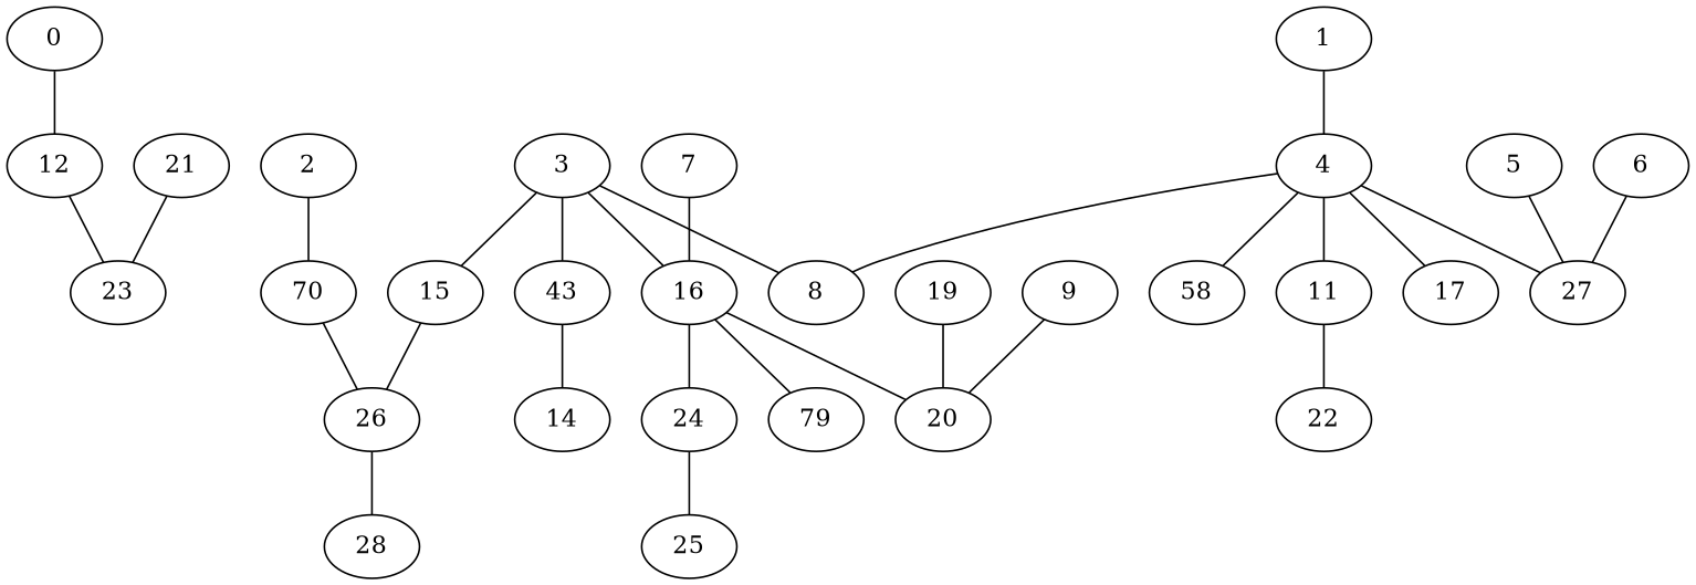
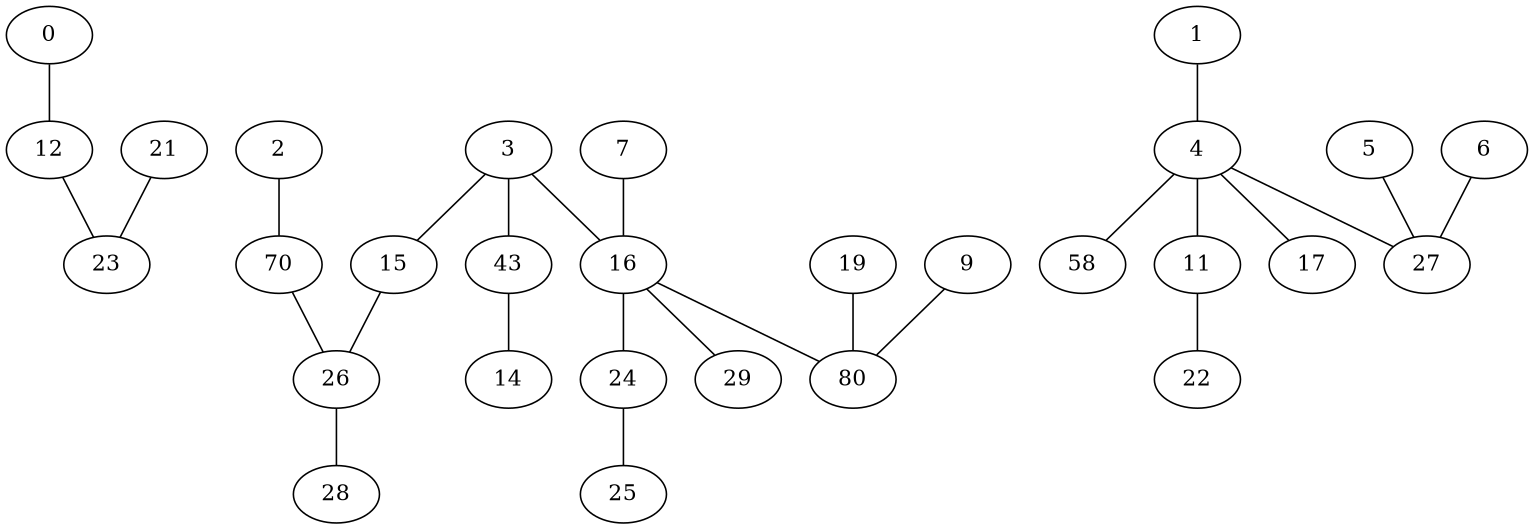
  graph {
    0 [Label="0 (0.00)"]
    12 [Label="12 (0.00)"]
    23 [Label="23 (0.00)"]
    1 [Label="1 (0.00)"]
    4 [Label="4 (0.00)"]
-   8 [Label="8 (0.00)"]
    11 [Label="11 (0.00)"]
    17 [Label="17 (0.00)"]
    n9 [Label="18 (0.00)" label=58]
    27 [Label="27 (0.00)"]
    2 [Label="2 (0.00)"]
    n12 [Label="10 (0.00)" label=70]
    26 [Label="26 (0.00)"]
    3 [Label="3 (0.00)"]
    n15 [Label="13 (0.00)" label=43]
    15 [Label="15 (0.00)"]
    16 [Label="16 (0.00)"]
    14 [Label="14 (0.00)"]
    24 [Label="24 (0.00)"]
-   20 [Label="20 (0.00)"]
-   29 [Label="29 (0.00)" label=79]
+   20 [Label="20 (0.00)" label=80]
+   29 [Label="29 (0.00)"]
    22 [Label="22 (0.00)"]
    5 [Label="5 (0.00)"]
    6 [Label="6 (0.00)"]
    7 [Label="7 (0.00)"]
    25 [Label="25 (0.00)"]
    9 [Label="9 (0.00)"]
    28 [Label="28 (0.00)"]
    19 [Label="19 (0.00)"]
    21 [Label="21 (0.00)"]
    0 -- 12 [Label=63.44]
    12 -- 23 [Label=386.26]
    1 -- 4 [Label=208.40]
-   4 -- 8 [Label=22.13]
    4 -- 11 [Label=330.36]
    4 -- 17 [Label=64.97]
    4 -- n9 [Label=21.99]
    4 -- 27 [Label=264.17]
    11 -- 22 [Label=118.75]
    2 -- n12 [Label=578.46]
    n12 -- 26 [Label=118.97]
    26 -- 28 [Label=600.63]
-   3 -- 8 [Label=14.46]
    3 -- n15 [Label=211.69]
    3 -- 15 [Label=55.63]
    3 -- 16 [Label=114.00]
    n15 -- 14 [Label=399.15]
    15 -- 26 [Label=120.85]
    16 -- 24 [Label=404.52]
    16 -- 20 [Label=71.95]
    16 -- 29 [Label=27.47]
    24 -- 25 [Label=280.25]
    5 -- 27 [Label=312.14]
    6 -- 27 [Label=458.27]
    7 -- 16 [Label=176.18]
    9 -- 20 [Label=124.91]
    19 -- 20 [Label=256.18]
    21 -- 23 [Label=115.71]
  }
